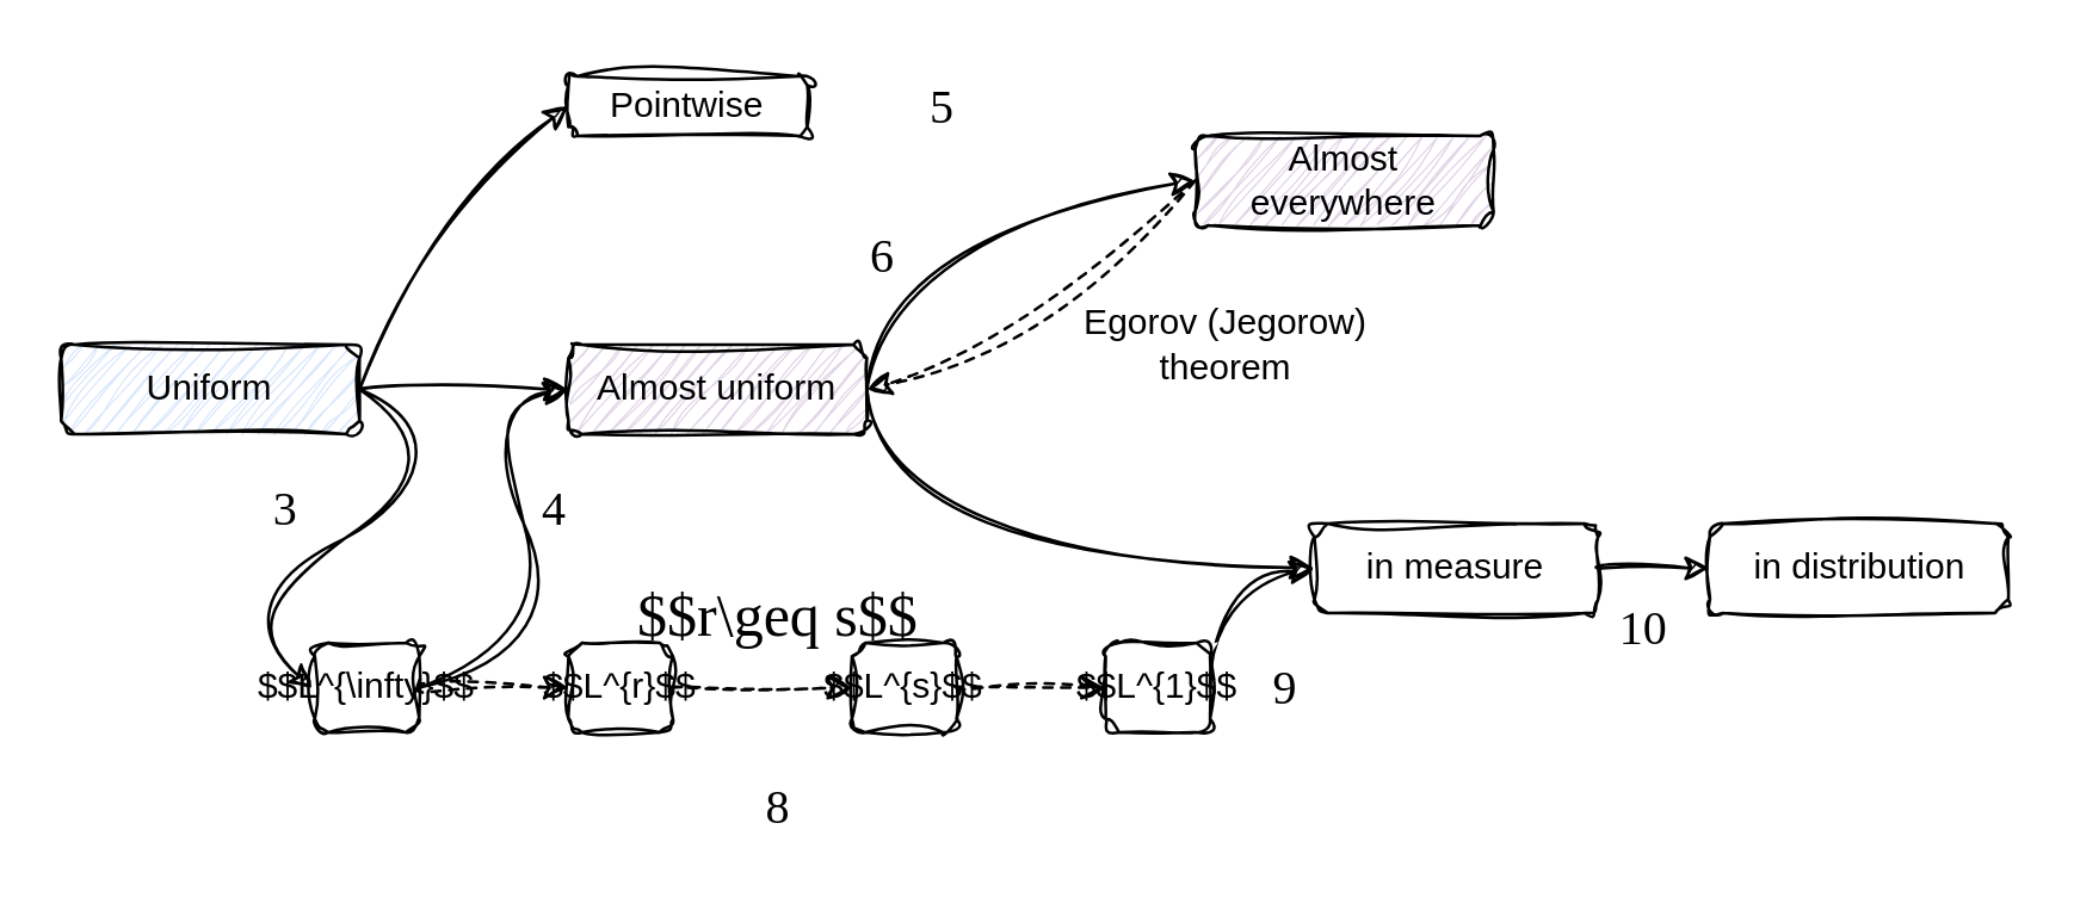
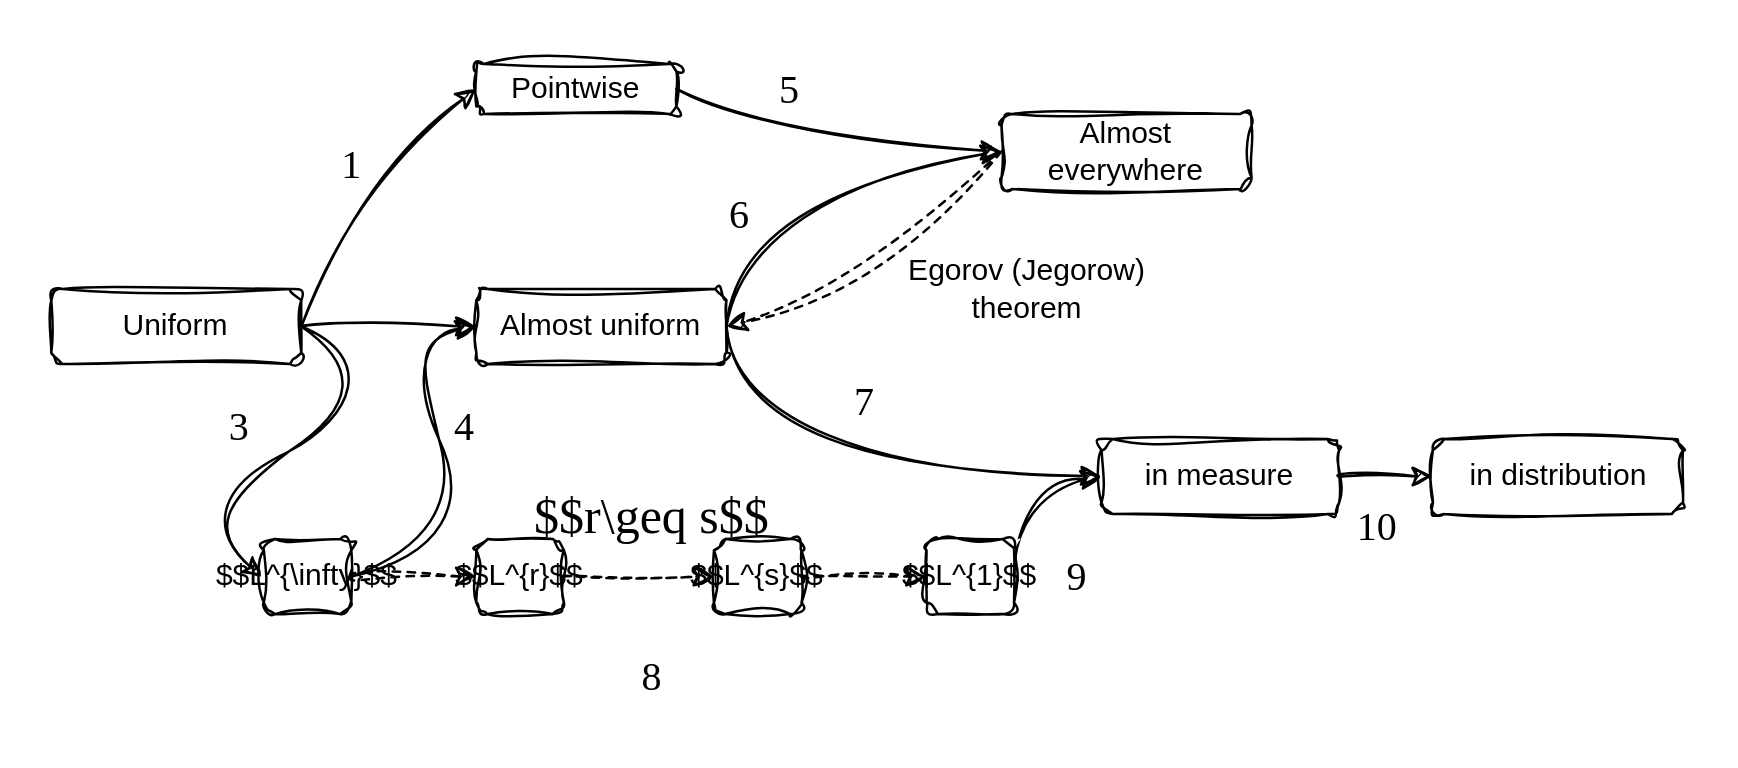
  <mxCell id="0" />
  <mxCell id="1" parent="0" />
  <mxCell id="2" value="Pointwise" style="rounded=1;whiteSpace=wrap;html=1;sketch=1;curveFitting=1;jiggle=2;" parent="1" vertex="1"><mxGeometry x="190" y="25" width="80" height="20" as="geometry" /></mxCell>
- <mxCell id="3" value="Almost uniform" style="rounded=1;whiteSpace=wrap;html=1;sketch=1;curveFitting=1;jiggle=2;fillColor=#e1d5e7;" parent="1" vertex="1"><mxGeometry x="190" y="115" width="100" height="30" as="geometry" /></mxCell>
- <mxCell id="4" value="Uniform" style="rounded=1;whiteSpace=wrap;html=1;sketch=1;curveFitting=1;jiggle=2;fillColor=#dae8fc;" parent="1" vertex="1"><mxGeometry x="20" y="115" width="100" height="30" as="geometry" /></mxCell>
- <mxCell id="5" value="Almost everywhere" style="rounded=1;whiteSpace=wrap;html=1;sketch=1;curveFitting=1;jiggle=2;fillColor=#e1d5e7;" parent="1" vertex="1"><mxGeometry x="400" y="45" width="100" height="30" as="geometry" /></mxCell>
+ <mxCell id="3" value="Almost uniform" style="rounded=1;whiteSpace=wrap;html=1;sketch=1;curveFitting=1;jiggle=2;" parent="1" vertex="1"><mxGeometry x="190" y="115" width="100" height="30" as="geometry" /></mxCell>
+ <mxCell id="4" value="Uniform" style="rounded=1;whiteSpace=wrap;html=1;sketch=1;curveFitting=1;jiggle=2;" parent="1" vertex="1"><mxGeometry x="20" y="115" width="100" height="30" as="geometry" /></mxCell>
+ <mxCell id="5" value="Almost everywhere" style="rounded=1;whiteSpace=wrap;html=1;sketch=1;curveFitting=1;jiggle=2;" parent="1" vertex="1"><mxGeometry x="400" y="45" width="100" height="30" as="geometry" /></mxCell>
  <mxCell id="6" value="in measure" style="rounded=1;whiteSpace=wrap;html=1;sketch=1;curveFitting=1;jiggle=2;" parent="1" vertex="1"><mxGeometry x="440" y="175" width="95" height="30" as="geometry" /></mxCell>
  <mxCell id="7" value="in distribution" style="rounded=1;whiteSpace=wrap;html=1;sketch=1;curveFitting=1;jiggle=2;" parent="1" vertex="1"><mxGeometry x="572.5" y="175" width="100" height="30" as="geometry" /></mxCell>
  <mxCell id="8" value="" style="curved=1;endArrow=classic;html=1;exitX=1;exitY=0.5;exitDx=0;exitDy=0;entryX=0;entryY=0.5;entryDx=0;entryDy=0;sketch=1;curveFitting=1;jiggle=2;" parent="1" source="6" target="7" edge="1"><mxGeometry width="50" height="50" relative="1" as="geometry"><mxPoint x="562.5" y="205" as="sourcePoint" /><mxPoint x="612.5" y="155" as="targetPoint" /><Array as="points" /></mxGeometry></mxCell>
  <mxCell id="9" value="" style="curved=1;endArrow=classic;html=1;exitX=1;exitY=0.5;exitDx=0;exitDy=0;entryX=0;entryY=0.5;entryDx=0;entryDy=0;sketch=1;curveFitting=1;jiggle=2;" parent="1" source="3" target="6" edge="1"><mxGeometry width="50" height="50" relative="1" as="geometry"><mxPoint x="465" y="200" as="sourcePoint" /><mxPoint x="540" y="200" as="targetPoint" /><Array as="points"><mxPoint x="300" y="185" /></Array></mxGeometry></mxCell>
  <mxCell id="10" value="" style="curved=1;endArrow=classic;html=1;entryX=0;entryY=0.5;entryDx=0;entryDy=0;sketch=1;curveFitting=1;jiggle=2;exitX=1;exitY=0.5;exitDx=0;exitDy=0;" parent="1" source="28" target="6" edge="1"><mxGeometry width="50" height="50" relative="1" as="geometry"><mxPoint x="370" y="295" as="sourcePoint" /><mxPoint x="420" y="210" as="targetPoint" /><Array as="points"><mxPoint x="410" y="195" /></Array></mxGeometry></mxCell>
+ <mxCell id="11" value="" style="curved=1;endArrow=classic;html=1;exitX=1;exitY=0.5;exitDx=0;exitDy=0;entryX=0;entryY=0.5;entryDx=0;entryDy=0;sketch=1;curveFitting=1;jiggle=2;" parent="1" source="2" target="5" edge="1"><mxGeometry width="50" height="50" relative="1" as="geometry"><mxPoint x="330" y="35" as="sourcePoint" /><mxPoint x="380" y="-15" as="targetPoint" /><Array as="points"><mxPoint x="300" y="55" /></Array></mxGeometry></mxCell>
  <mxCell id="12" value="" style="curved=1;endArrow=classic;html=1;exitX=0;exitY=0.5;exitDx=0;exitDy=0;entryX=1;entryY=0.5;entryDx=0;entryDy=0;dashed=1;sketch=1;curveFitting=1;jiggle=2;" parent="1" source="5" target="3" edge="1"><mxGeometry width="50" height="50" relative="1" as="geometry"><mxPoint x="300" y="110" as="sourcePoint" /><mxPoint x="370" y="140" as="targetPoint" /><Array as="points"><mxPoint x="350" y="115" /></Array></mxGeometry></mxCell>
  <mxCell id="13" value="Egorov&amp;nbsp;(Jegorow)&lt;br&gt;theorem" style="text;html=1;align=center;verticalAlign=middle;resizable=0;points=[];autosize=1;strokeColor=none;fillColor=none;sketch=1;curveFitting=1;jiggle=2;" parent="1" vertex="1"><mxGeometry x="350" y="95" width="120" height="40" as="geometry" /></mxCell>
  <mxCell id="14" value="" style="curved=1;endArrow=classic;html=1;exitX=1;exitY=0.5;exitDx=0;exitDy=0;entryX=0;entryY=0.5;entryDx=0;entryDy=0;sketch=1;curveFitting=1;jiggle=2;" parent="1" source="4" target="2" edge="1"><mxGeometry width="50" height="50" relative="1" as="geometry"><mxPoint x="130" y="140" as="sourcePoint" /><mxPoint x="200" y="140" as="targetPoint" /><Array as="points"><mxPoint x="150" y="65" /></Array></mxGeometry></mxCell>
  <mxCell id="15" value="" style="curved=1;endArrow=classic;html=1;exitX=1;exitY=0.5;exitDx=0;exitDy=0;entryX=0;entryY=0.5;entryDx=0;entryDy=0;sketch=1;curveFitting=1;jiggle=2;" parent="1" source="4" target="25" edge="1"><mxGeometry width="50" height="50" relative="1" as="geometry"><mxPoint x="130" y="140" as="sourcePoint" /><mxPoint x="190" y="220" as="targetPoint" /><Array as="points"><mxPoint x="160" y="155" /><mxPoint x="70" y="205" /></Array></mxGeometry></mxCell>
  <mxCell id="16" value="" style="curved=1;endArrow=classic;html=1;entryX=0;entryY=0.5;entryDx=0;entryDy=0;exitX=1;exitY=0.5;exitDx=0;exitDy=0;sketch=1;curveFitting=1;jiggle=2;" parent="1" source="4" target="3" edge="1"><mxGeometry width="50" height="50" relative="1" as="geometry"><mxPoint x="120" y="165" as="sourcePoint" /><mxPoint x="265" y="174.17" as="targetPoint" /><Array as="points" /></mxGeometry></mxCell>
  <mxCell id="17" value="" style="curved=1;endArrow=classic;html=1;exitX=1;exitY=0.5;exitDx=0;exitDy=0;entryX=0;entryY=0.5;entryDx=0;entryDy=0;sketch=1;curveFitting=1;jiggle=2;" edge="1" parent="1" source="3" target="5"><mxGeometry width="50" height="50" relative="1" as="geometry"><mxPoint x="300" y="140" as="sourcePoint" /><mxPoint x="370" y="200" as="targetPoint" /><Array as="points"><mxPoint x="300" y="75" /></Array></mxGeometry></mxCell>
+ <mxCell id="18" value="1" style="text;html=1;align=center;verticalAlign=middle;resizable=0;points=[];autosize=1;strokeColor=none;fillColor=none;fontSize=16;fontFamily=Verdana;" vertex="1" parent="1"><mxGeometry x="125" y="50" width="30" height="30" as="geometry" /></mxCell>
  <mxCell id="19" value="3" style="text;html=1;align=center;verticalAlign=middle;resizable=0;points=[];autosize=1;strokeColor=none;fillColor=none;fontSize=16;fontFamily=Verdana;" vertex="1" parent="1"><mxGeometry x="80" y="155" width="30" height="30" as="geometry" /></mxCell>
  <mxCell id="20" value="4" style="text;html=1;align=center;verticalAlign=middle;resizable=0;points=[];autosize=1;strokeColor=none;fillColor=none;fontSize=16;fontFamily=Verdana;" vertex="1" parent="1"><mxGeometry x="170" y="155" width="30" height="30" as="geometry" /></mxCell>
  <mxCell id="21" value="5" style="text;html=1;align=center;verticalAlign=middle;resizable=0;points=[];autosize=1;strokeColor=none;fillColor=none;fontSize=16;fontFamily=Verdana;" vertex="1" parent="1"><mxGeometry x="300" y="20" width="30" height="30" as="geometry" /></mxCell>
  <mxCell id="22" value="8" style="text;html=1;align=center;verticalAlign=middle;resizable=0;points=[];autosize=1;strokeColor=none;fillColor=none;fontSize=16;fontFamily=Verdana;" vertex="1" parent="1"><mxGeometry x="245" y="255" width="30" height="30" as="geometry" /></mxCell>
  <mxCell id="23" value="6" style="text;html=1;align=center;verticalAlign=middle;resizable=0;points=[];autosize=1;strokeColor=none;fillColor=none;fontSize=16;fontFamily=Verdana;" vertex="1" parent="1"><mxGeometry x="280" y="70" width="30" height="30" as="geometry" /></mxCell>
  <mxCell id="24" value="10" style="text;html=1;align=center;verticalAlign=middle;resizable=0;points=[];autosize=1;strokeColor=none;fillColor=none;fontSize=16;fontFamily=Verdana;" vertex="1" parent="1"><mxGeometry x="530" y="195" width="40" height="30" as="geometry" /></mxCell>
  <mxCell id="25" value="$$L^{\infty}$$" style="rounded=1;whiteSpace=wrap;html=1;sketch=1;curveFitting=1;jiggle=2;" vertex="1" parent="1"><mxGeometry x="105" y="215" width="35" height="30" as="geometry" /></mxCell>
  <mxCell id="26" value="$$L^{r}$$" style="rounded=1;whiteSpace=wrap;html=1;sketch=1;curveFitting=1;jiggle=2;" vertex="1" parent="1"><mxGeometry x="190" y="215" width="35" height="30" as="geometry" /></mxCell>
  <mxCell id="27" value="$$L^{s}$$" style="rounded=1;whiteSpace=wrap;html=1;sketch=1;curveFitting=1;jiggle=2;" vertex="1" parent="1"><mxGeometry x="285" y="215" width="35" height="30" as="geometry" /></mxCell>
  <mxCell id="28" value="$$L^{1}$$" style="rounded=1;whiteSpace=wrap;html=1;sketch=1;curveFitting=1;jiggle=2;" vertex="1" parent="1"><mxGeometry x="370" y="215" width="35" height="30" as="geometry" /></mxCell>
  <mxCell id="29" value="" style="curved=1;endArrow=classic;html=1;exitX=1;exitY=0.5;exitDx=0;exitDy=0;entryX=0;entryY=0.5;entryDx=0;entryDy=0;sketch=1;curveFitting=1;jiggle=2;" edge="1" parent="1" source="25" target="3"><mxGeometry width="50" height="50" relative="1" as="geometry"><mxPoint x="130" y="140" as="sourcePoint" /><mxPoint x="170" y="220" as="targetPoint" /><Array as="points"><mxPoint x="190" y="215" /><mxPoint x="160" y="135" /></Array></mxGeometry></mxCell>
  <mxCell id="30" value="" style="curved=1;endArrow=classic;html=1;exitX=1;exitY=0.5;exitDx=0;exitDy=0;entryX=0;entryY=0.5;entryDx=0;entryDy=0;sketch=1;curveFitting=1;jiggle=2;dashed=1;" edge="1" parent="1" source="25" target="26"><mxGeometry width="50" height="50" relative="1" as="geometry"><mxPoint x="488" y="220" as="sourcePoint" /><mxPoint x="563" y="220" as="targetPoint" /><Array as="points" /></mxGeometry></mxCell>
  <mxCell id="31" value="" style="curved=1;endArrow=classic;html=1;exitX=1;exitY=0.5;exitDx=0;exitDy=0;entryX=0;entryY=0.5;entryDx=0;entryDy=0;sketch=1;curveFitting=1;jiggle=2;dashed=1;" edge="1" parent="1" source="26" target="27"><mxGeometry width="50" height="50" relative="1" as="geometry"><mxPoint x="185" y="240" as="sourcePoint" /><mxPoint x="210" y="240" as="targetPoint" /><Array as="points" /></mxGeometry></mxCell>
- <mxCell id="32" value="" style="curved=1;endArrow=open;html=1;exitX=1;exitY=0.5;exitDx=0;exitDy=0;entryX=0;entryY=0.5;entryDx=0;entryDy=0;sketch=1;curveFitting=1;jiggle=2;dashed=1;" edge="1" parent="1" source="27" target="28"><mxGeometry width="50" height="50" relative="1" as="geometry"><mxPoint x="215" y="240" as="sourcePoint" /><mxPoint x="240" y="240" as="targetPoint" /><Array as="points" /></mxGeometry></mxCell>
+ <mxCell id="32" value="" style="curved=1;endArrow=classic;html=1;exitX=1;exitY=0.5;exitDx=0;exitDy=0;entryX=0;entryY=0.5;entryDx=0;entryDy=0;sketch=1;curveFitting=1;jiggle=2;dashed=1;" edge="1" parent="1" source="27" target="28"><mxGeometry width="50" height="50" relative="1" as="geometry"><mxPoint x="215" y="240" as="sourcePoint" /><mxPoint x="240" y="240" as="targetPoint" /><Array as="points" /></mxGeometry></mxCell>
  <mxCell id="33" value="$$r\geq s$$" style="text;html=1;align=center;verticalAlign=middle;resizable=0;points=[];autosize=1;strokeColor=none;fillColor=none;fontSize=20;fontFamily=Architects Daughter;" vertex="1" parent="1"><mxGeometry x="190" y="185" width="140" height="40" as="geometry" /></mxCell>
+ <mxCell id="34" value="7" style="text;html=1;align=center;verticalAlign=middle;resizable=0;points=[];autosize=1;strokeColor=none;fillColor=none;fontSize=16;fontFamily=Verdana;" vertex="1" parent="1"><mxGeometry x="330" y="145" width="30" height="30" as="geometry" /></mxCell>
  <mxCell id="35" value="9" style="text;html=1;align=center;verticalAlign=middle;resizable=0;points=[];autosize=1;strokeColor=none;fillColor=none;fontSize=16;fontFamily=Verdana;" vertex="1" parent="1"><mxGeometry x="415" y="215" width="30" height="30" as="geometry" /></mxCell>
